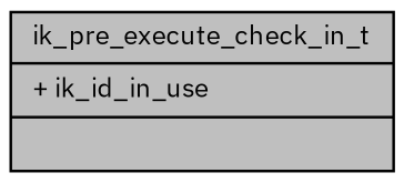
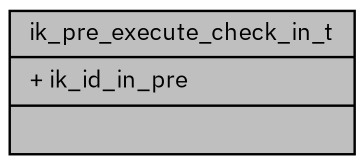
  digraph {
    fontname="IBM Plex Sans"
-   n1 [color=black fillcolor=grey75 fontcolor=black fontname="IBM Plex Sans" fontsize=10 height=0.2 label="{ik_pre_execute_check_in_t\n|+ ik_id_in_use\l|}" shape=record style=filled width=0.4]
+   n1 [color=black fillcolor=grey75 fontcolor=black fontname="IBM Plex Sans" fontsize=10 height=0.2 label="{ik_pre_execute_check_in_t\n|+ ik_id_in_pre\l|}" shape=record style=filled width=0.4]
  }
